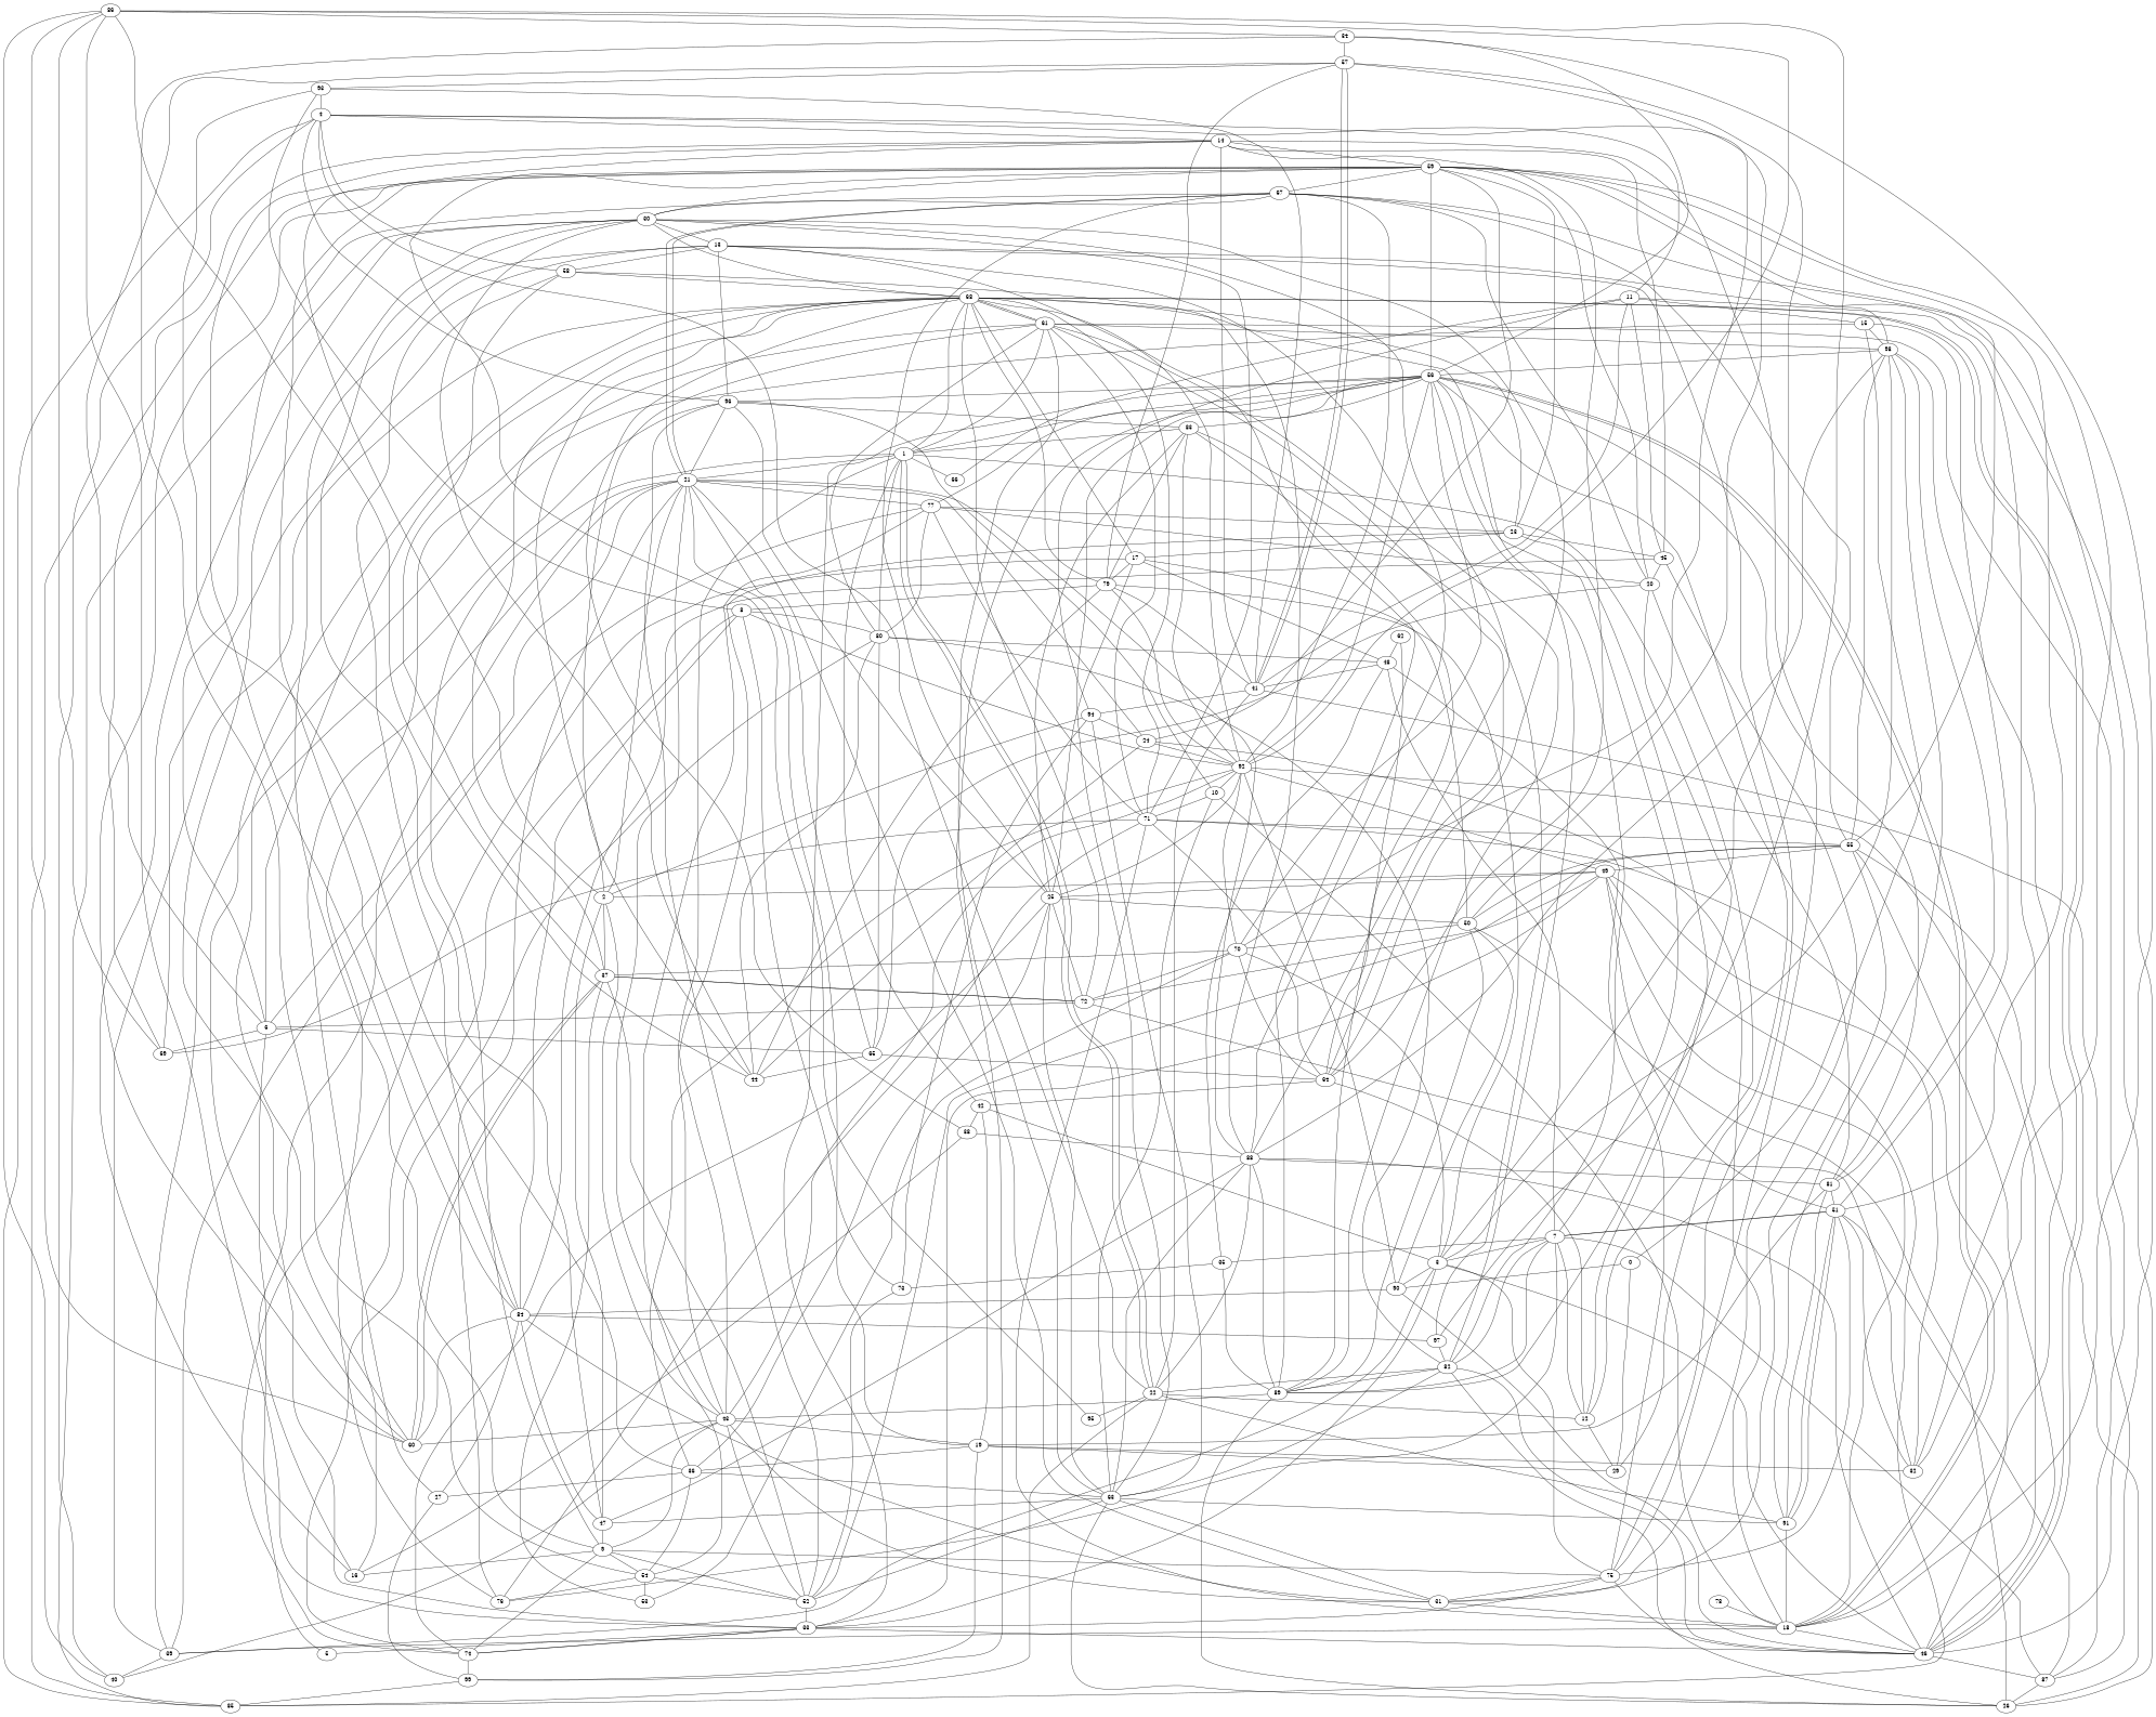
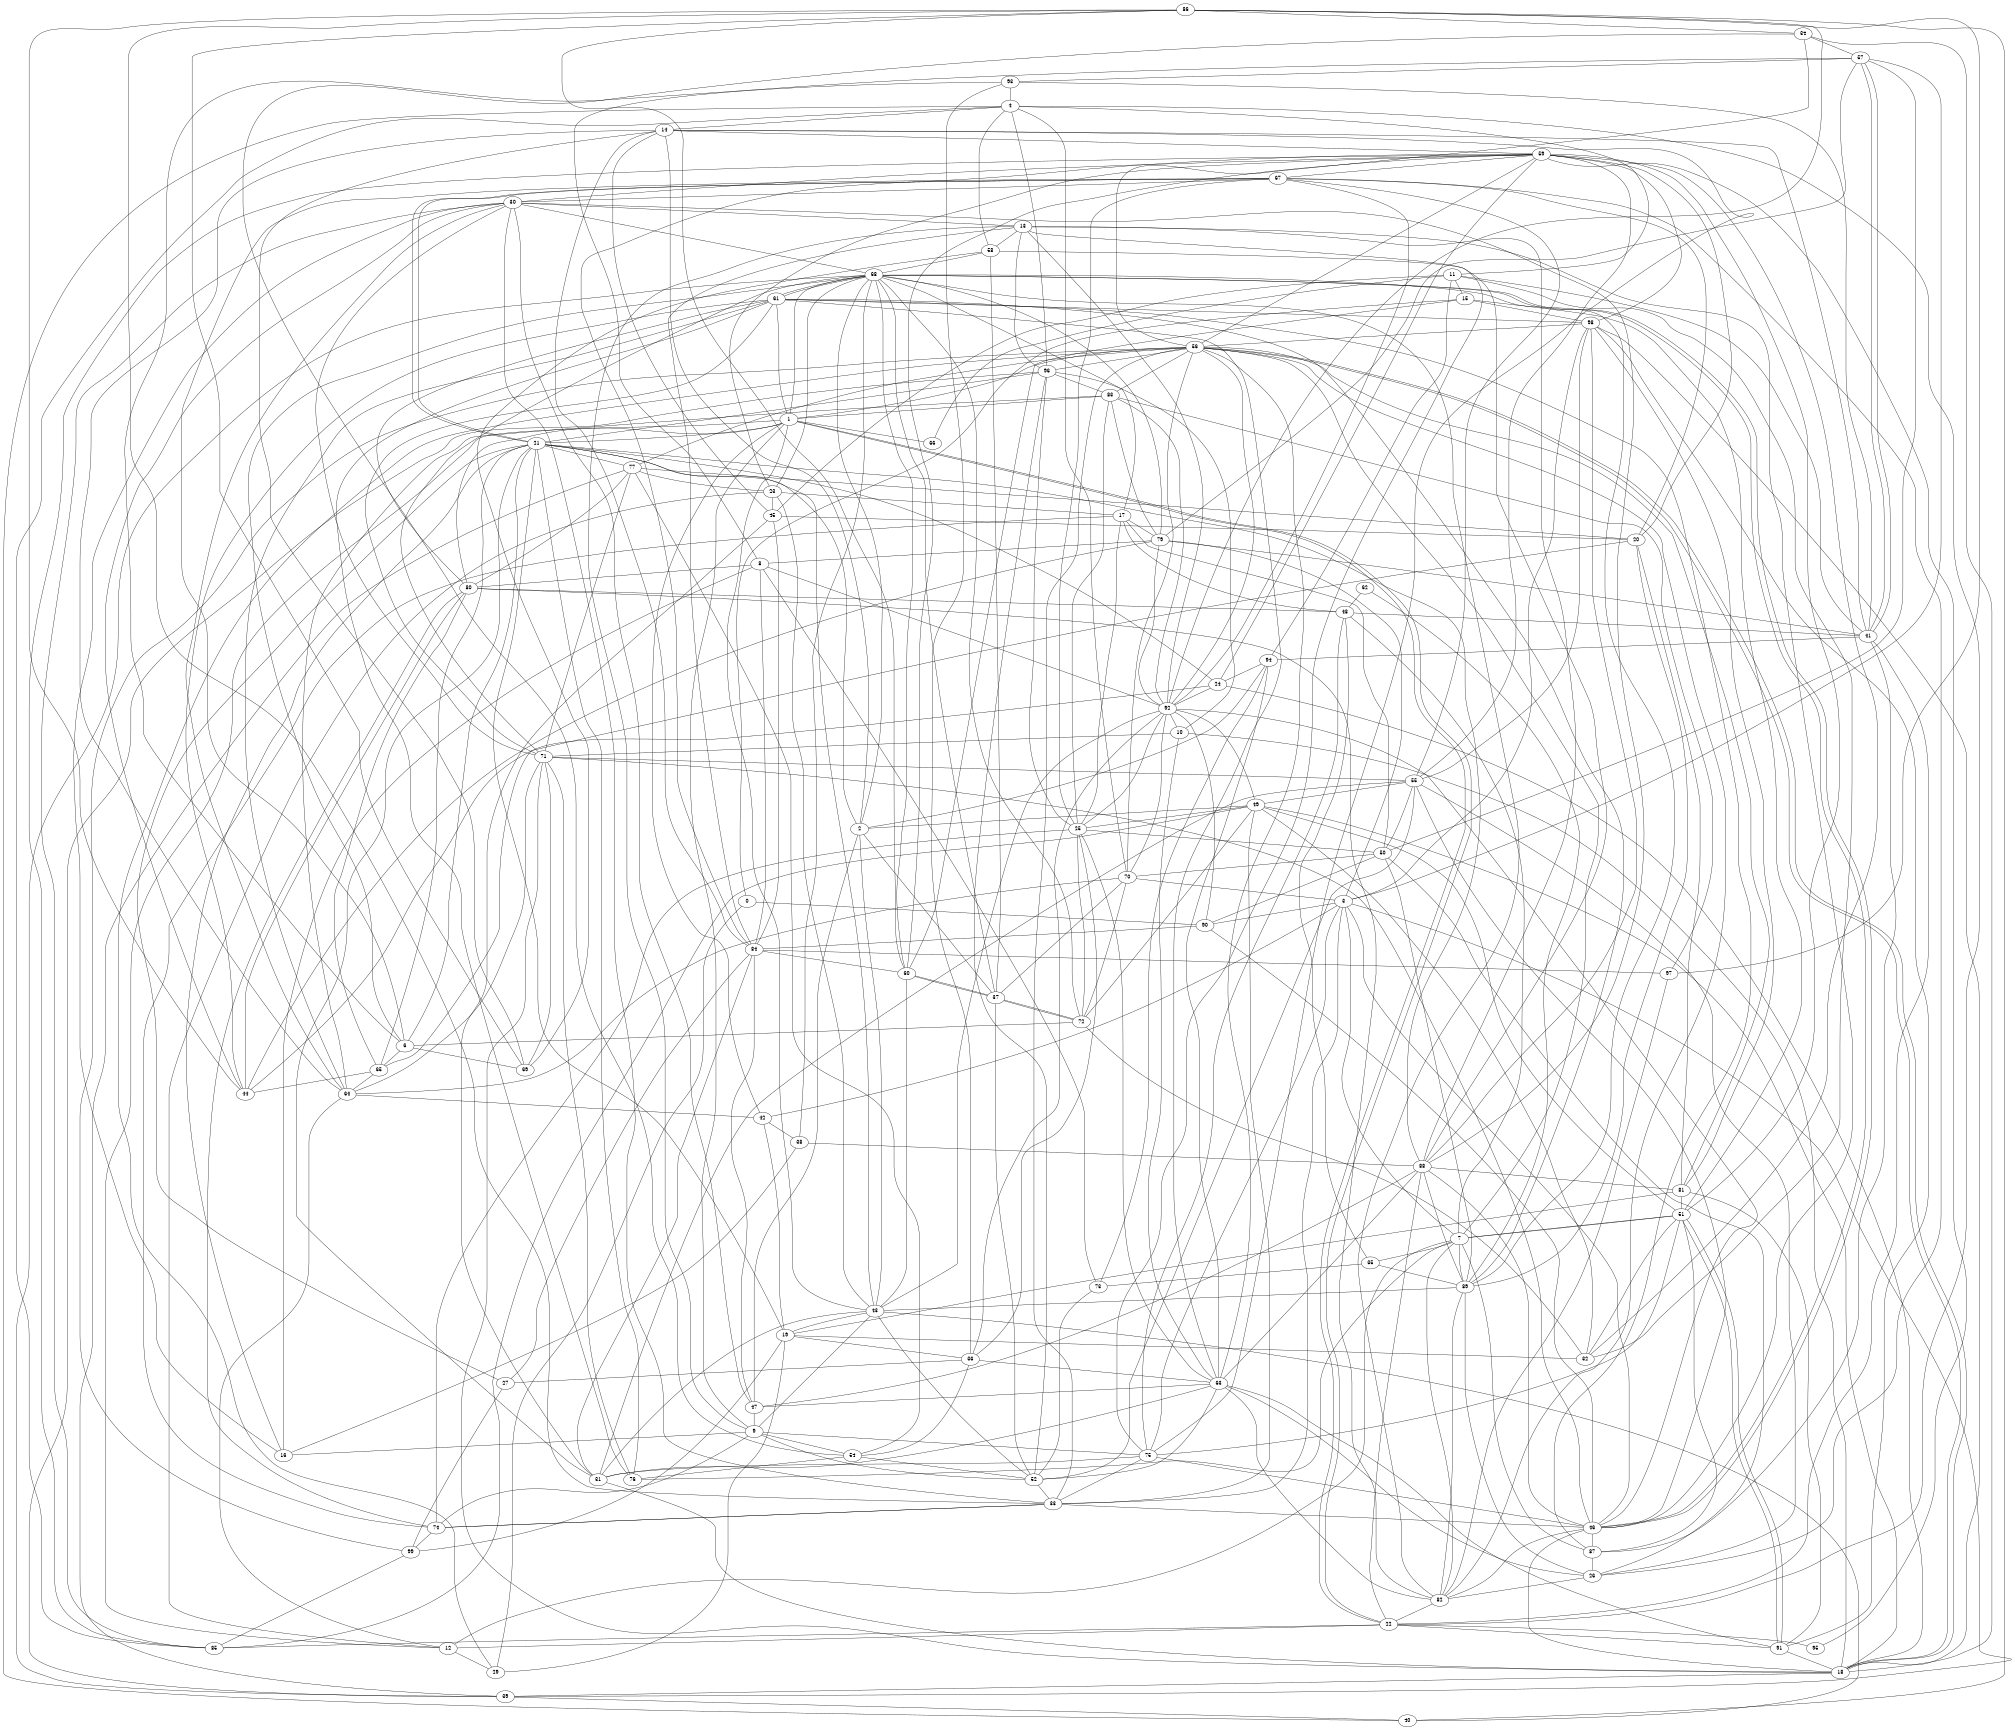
  graph {
    86
    34
    44
    60
    69
    57
    56
    79
    61
    30
    80
    24
    59
    68
    37
    58
    71
    14
    93
    50
    3
    41
    96
    63
    18
    7
    33
    29
    83
    25
    21
    52
    64
    97
    1
    72
    17
    67
    31
    6
    16
    77
    43
    70
    12
    42
    92
    8
    82
    22
    66
    36
    54
    27
    4
    88
    91
    47
-   53
    76
    99
    11
    40
    81
    55
    51
    98
    9
    46
    89
    85
    95
    49
    39
    32
    2
    87
    13
    23
    84
    20
-   5
    65
    90
    10
    74
    48
    26
    35
    73
    94
    15
    45
    0
    19
    75
    38
    62
-   78
    86 -- 34
    86 -- 44
    86 -- 60
    86 -- 69
    34 -- 57
    34 -- 56
    44 -- 79
    44 -- 61
    44 -- 30
    44 -- 80
    44 -- 24
    60 -- 59
    60 -- 68
    60 -- 37
    69 -- 58
    69 -- 71
    69 -- 14
    57 -- 93
    57 -- 50
    57 -- 3
    57 -- 41
    56 -- 59
    56 -- 96
    56 -- 63
    56 -- 18
    56 -- 7
    56 -- 33
    56 -- 29
    79 -- 57
    79 -- 68
    79 -- 41
    79 -- 92
    79 -- 8
    61 -- 68
    61 -- 71
    61 -- 1
    61 -- 76
    61 -- 98
    30 -- 59
    30 -- 68
    30 -- 64
    30 -- 88
    30 -- 47
    30 -- 13
    80 -- 61
    80 -- 1
    80 -- 65
    80 -- 48
    24 -- 59
    24 -- 18
    24 -- 21
    24 -- 92
    59 -- 67
    59 -- 98
    59 -- 85
    59 -- 23
    59 -- 84
    59 -- 20
    68 -- 61
    68 -- 37
    68 -- 71
    68 -- 1
    68 -- 6
    68 -- 82
    68 -- 46
    68 -- 89
    68 -- 39
    68 -- 2
    68 -- 23
    37 -- 60
    37 -- 72
-   37 -- 53
    58 -- 68
    58 -- 37
    58 -- 4
    58 -- 88
    71 -- 30
    71 -- 64
    71 -- 77
    71 -- 55
    14 -- 59
    14 -- 41
    14 -- 64
    14 -- 84
    93 -- 4
    50 -- 70
    3 -- 79
    3 -- 33
    3 -- 42
    3 -- 98
    3 -- 90
    41 -- 57
    41 -- 93
    41 -- 87
    41 -- 94
    96 -- 83
    96 -- 25
    96 -- 21
    96 -- 52
    63 -- 61
    63 -- 25
    63 -- 52
    63 -- 31
    63 -- 82
    63 -- 88
    63 -- 91
    63 -- 47
    18 -- 34
    18 -- 56
    18 -- 71
    18 -- 98
    18 -- 46
    18 -- 49
    18 -- 39
    7 -- 3
    7 -- 12
    7 -- 82
    7 -- 51
    7 -- 87
    7 -- 35
    33 -- 86
    33 -- 30
    33 -- 46
    33 -- 49
-   33 -- 5
    33 -- 74
    83 -- 56
    83 -- 79
    83 -- 25
    83 -- 64
    83 -- 97
    83 -- 1
    25 -- 50
    25 -- 72
    25 -- 17
    25 -- 67
    21 -- 67
    21 -- 31
    21 -- 6
    21 -- 16
    21 -- 77
    52 -- 37
    52 -- 33
    52 -- 43
    64 -- 61
    64 -- 70
    64 -- 12
    64 -- 42
    97 -- 86
    97 -- 82
    1 -- 56
    1 -- 21
    1 -- 43
    1 -- 22
    1 -- 66
    72 -- 68
    72 -- 37
    72 -- 6
    72 -- 70
    72 -- 32
    17 -- 79
    17 -- 68
    17 -- 50
    17 -- 74
    17 -- 48
    67 -- 30
    67 -- 21
    67 -- 55
    67 -- 26
    31 -- 18
    31 -- 55
    6 -- 69
    6 -- 57
    6 -- 67
-   6 -- 5
    6 -- 65
    16 -- 30
    16 -- 8
    77 -- 56
    77 -- 80
    77 -- 23
    43 -- 60
    43 -- 21
    43 -- 31
    43 -- 92
    43 -- 9
    43 -- 23
    43 -- 19
    70 -- 56
    70 -- 37
    70 -- 3
    70 -- 92
-   70 -- 53
    12 -- 29
    12 -- 1
    42 -- 1
    42 -- 38
    92 -- 86
    92 -- 56
    92 -- 83
    92 -- 25
    92 -- 67
    92 -- 8
    92 -- 36
    92 -- 10
    8 -- 80
    8 -- 93
    8 -- 84
    8 -- 73
    82 -- 56
    82 -- 80
    82 -- 22
    82 -- 46
    82 -- 89
    22 -- 41
    22 -- 1
    22 -- 12
    22 -- 4
    22 -- 91
    22 -- 85
    22 -- 95
    36 -- 93
    36 -- 63
    36 -- 25
    36 -- 54
    36 -- 27
    54 -- 34
    54 -- 52
    54 -- 77
-   54 -- 53
    54 -- 76
    27 -- 21
    27 -- 99
    4 -- 14
    4 -- 96
    4 -- 70
    4 -- 11
    4 -- 40
    88 -- 21
    88 -- 22
    88 -- 47
    88 -- 81
    91 -- 18
    91 -- 51
    47 -- 9
    76 -- 71
    76 -- 7
    76 -- 21
    99 -- 56
    99 -- 85
    11 -- 41
    11 -- 66
    11 -- 32
    11 -- 94
    11 -- 15
    11 -- 45
    40 -- 86
    40 -- 43
    81 -- 56
    81 -- 91
    81 -- 51
    81 -- 98
    55 -- 59
    55 -- 50
    55 -- 52
    55 -- 98
    55 -- 46
    55 -- 49
    51 -- 59
    51 -- 7
    51 -- 91
    51 -- 49
    51 -- 32
    98 -- 56
    98 -- 88
    98 -- 91
    9 -- 52
    9 -- 1
    9 -- 16
    9 -- 54
    9 -- 13
    9 -- 75
    46 -- 68
    46 -- 71
    46 -- 3
    46 -- 92
    46 -- 88
    46 -- 87
    46 -- 13
    89 -- 61
    89 -- 50
    89 -- 7
    89 -- 43
    89 -- 88
    85 -- 30
    85 -- 4
    95 -- 59
    49 -- 25
    49 -- 72
    49 -- 92
    49 -- 85
    49 -- 32
    49 -- 2
    39 -- 3
    39 -- 96
    39 -- 77
    39 -- 40
    32 -- 59
    2 -- 37
    2 -- 14
    2 -- 21
    2 -- 43
    2 -- 47
    87 -- 61
    87 -- 51
    87 -- 26
    13 -- 58
    13 -- 96
    13 -- 92
    13 -- 88
    13 -- 75
    23 -- 17
    23 -- 12
    23 -- 45
    84 -- 60
    84 -- 97
    84 -- 31
    84 -- 27
    84 -- 47
    84 -- 13
    20 -- 67
    20 -- 77
    20 -- 81
    20 -- 89
    20 -- 65
    65 -- 44
    65 -- 21
    65 -- 64
    90 -- 50
    90 -- 92
    90 -- 46
    90 -- 84
    10 -- 71
    10 -- 96
    10 -- 63
    10 -- 18
    74 -- 80
    74 -- 33
    74 -- 25
    74 -- 99
    74 -- 9
    48 -- 41
    48 -- 7
    48 -- 35
    48 -- 75
    26 -- 50
    26 -- 63
    26 -- 82
    26 -- 55
    26 -- 89
    35 -- 89
    35 -- 73
    73 -- 52
    94 -- 24
    94 -- 63
    94 -- 2
    94 -- 73
    15 -- 60
    15 -- 51
    15 -- 98
    15 -- 0
    45 -- 14
    45 -- 31
    45 -- 84
    45 -- 20
    0 -- 29
    0 -- 90
    19 -- 29
    19 -- 21
    19 -- 42
    19 -- 36
    19 -- 99
    19 -- 81
    19 -- 32
    75 -- 14
    75 -- 3
    75 -- 33
    75 -- 31
    75 -- 51
    75 -- 46
    38 -- 68
    38 -- 16
    38 -- 88
    62 -- 89
    62 -- 48
-   78 -- 18
  }
